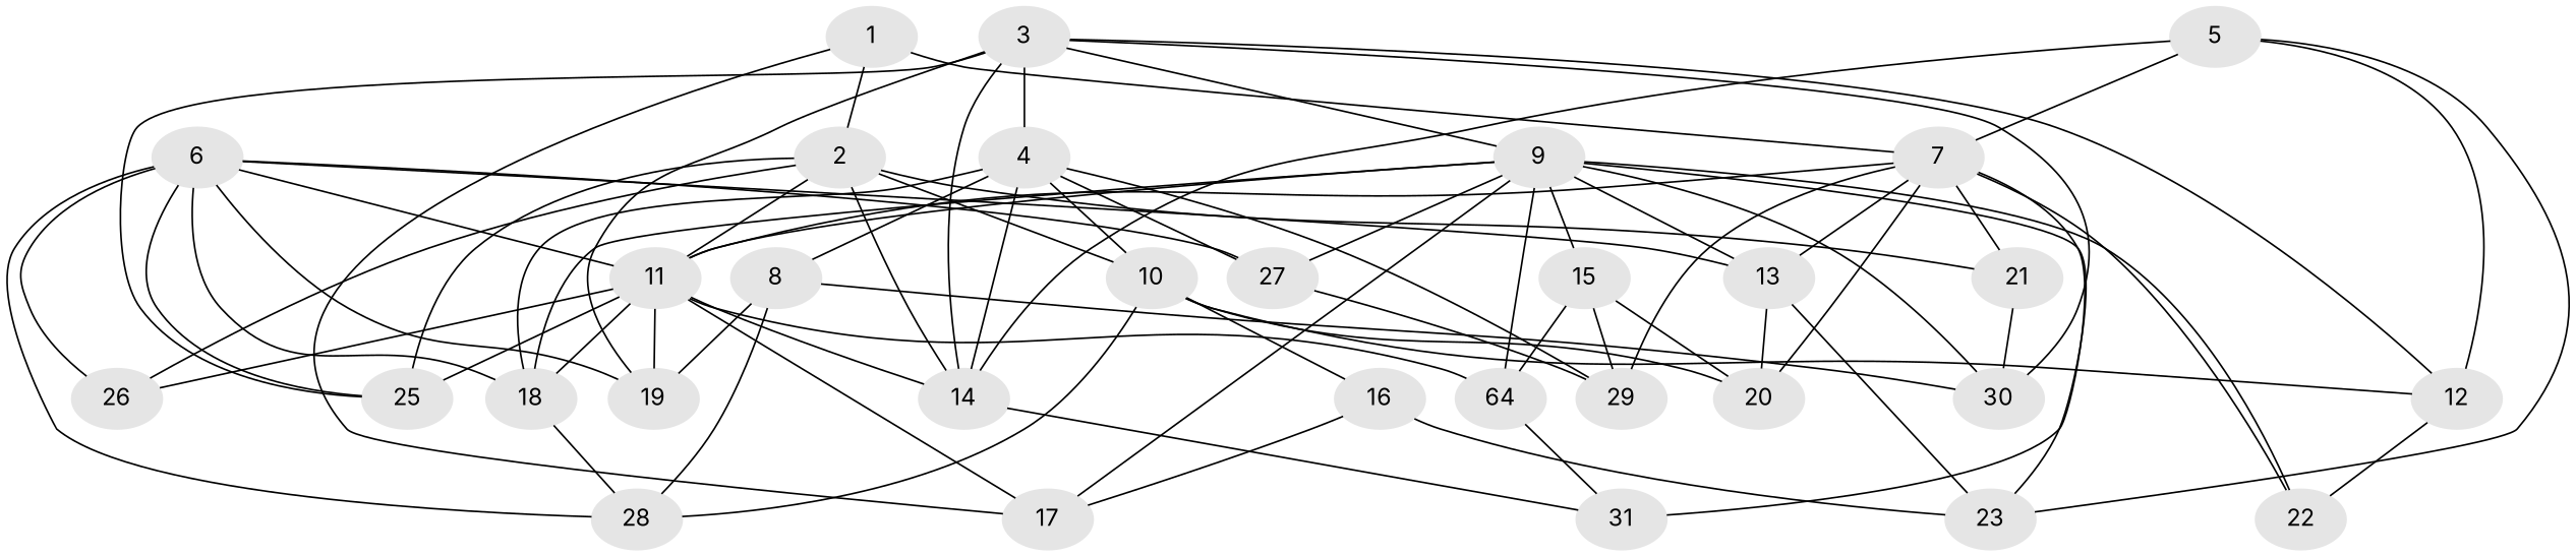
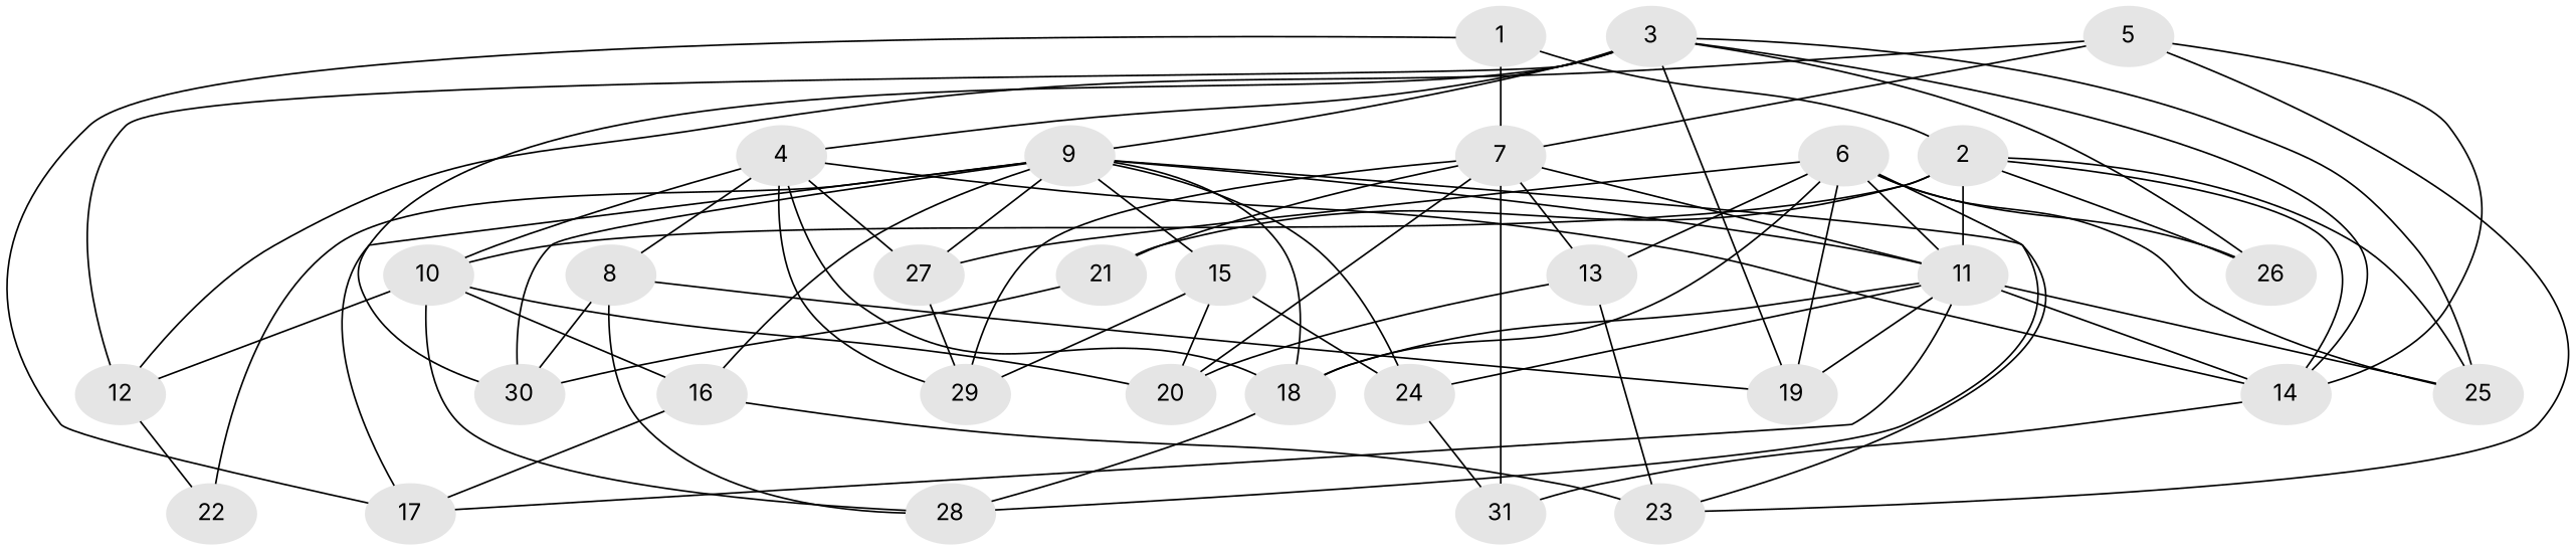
  graph {
    fontname=Inter
    node [color=gray90 fontname=Inter style=filled]
    edge [fontname=Inter weight=1.0]
    1
    7
    17
    2
    3
    14
    25
    4
    9
    12
    19
    30
    11
    21
    29
    13
    20
    22
    31
    10
    26
    28
    16
    18
-   24 [label=64]
+   24
    8
    27
    23
    15
    6
    5
    1 -- 7 [weight=2.0]
    1 -- 17
    1 -- 2
    7 -- 11
    7 -- 21 [weight=2.0]
    7 -- 29
    7 -- 13
    7 -- 20
-   7 -- 22
    7 -- 31 [weight=2.0]
    2 -- 14
    2 -- 25
    2 -- 11 [weight=2.0]
    2 -- 21
    2 -- 10 [weight=3.0]
    2 -- 26 [weight=2.0]
    3 -- 14
    3 -- 25
    3 -- 4
    3 -- 9
    3 -- 12
    3 -- 19
    3 -- 30
    14 -- 31
    4 -- 14
    4 -- 29
    4 -- 10 [weight=3.0]
    4 -- 18 [weight=2.0]
    4 -- 8
    4 -- 27
    9 -- 17
    9 -- 30
    9 -- 11
    9 -- 22 [weight=2.0]
-   9 -- 13
+   9 -- 16
    9 -- 18
    9 -- 24
    9 -- 27
    9 -- 23
    9 -- 15
    12 -- 22
    11 -- 17
    11 -- 14
    11 -- 25
    11 -- 19
-   11 -- 26
+   3 -- 26
    11 -- 18
    11 -- 24
    21 -- 30
    13 -- 20
    13 -- 23
    10 -- 12
    10 -- 20
    10 -- 28
    10 -- 16
    16 -- 17
    16 -- 23
    18 -- 28
    24 -- 31
    8 -- 19
    8 -- 30
    8 -- 28
    27 -- 29
    15 -- 29
    15 -- 20
    15 -- 24
    6 -- 25
    6 -- 19
    6 -- 11
    6 -- 13
    6 -- 26
    6 -- 28
    6 -- 18
    6 -- 27
    5 -- 7
    5 -- 14
    5 -- 12
    5 -- 23
  }
